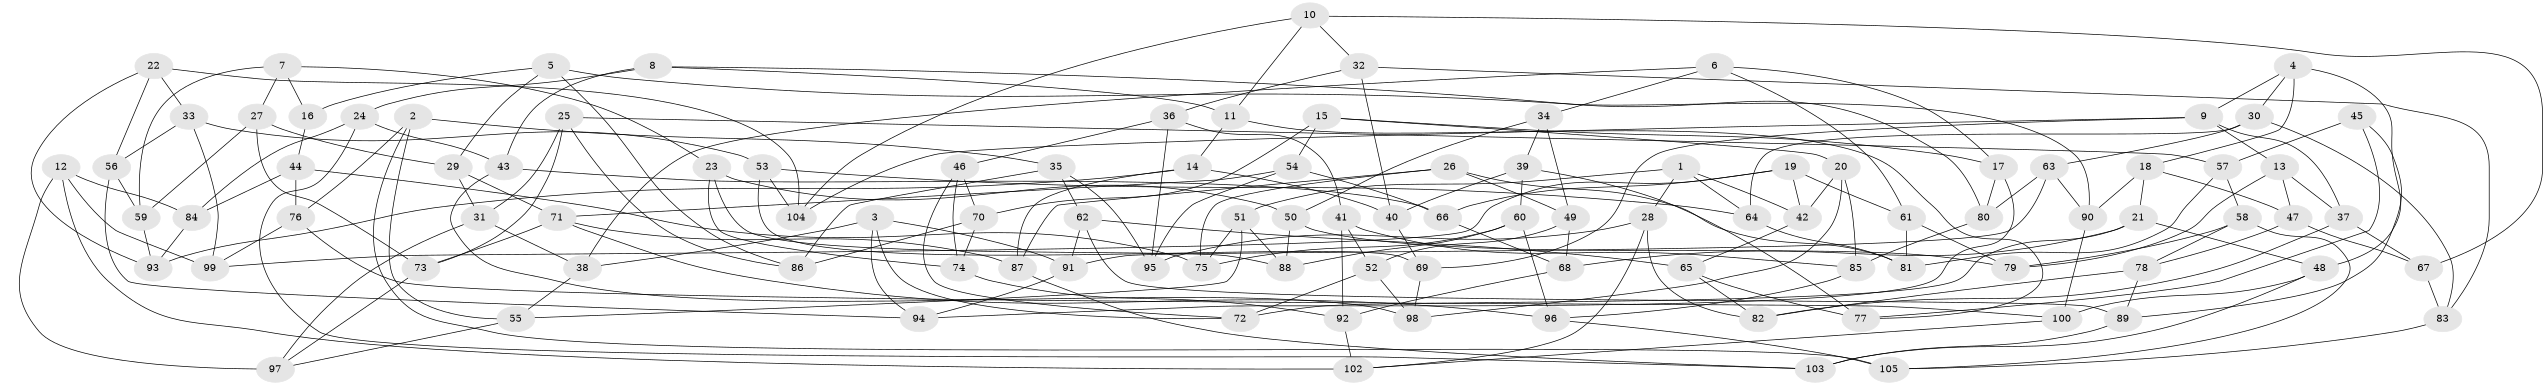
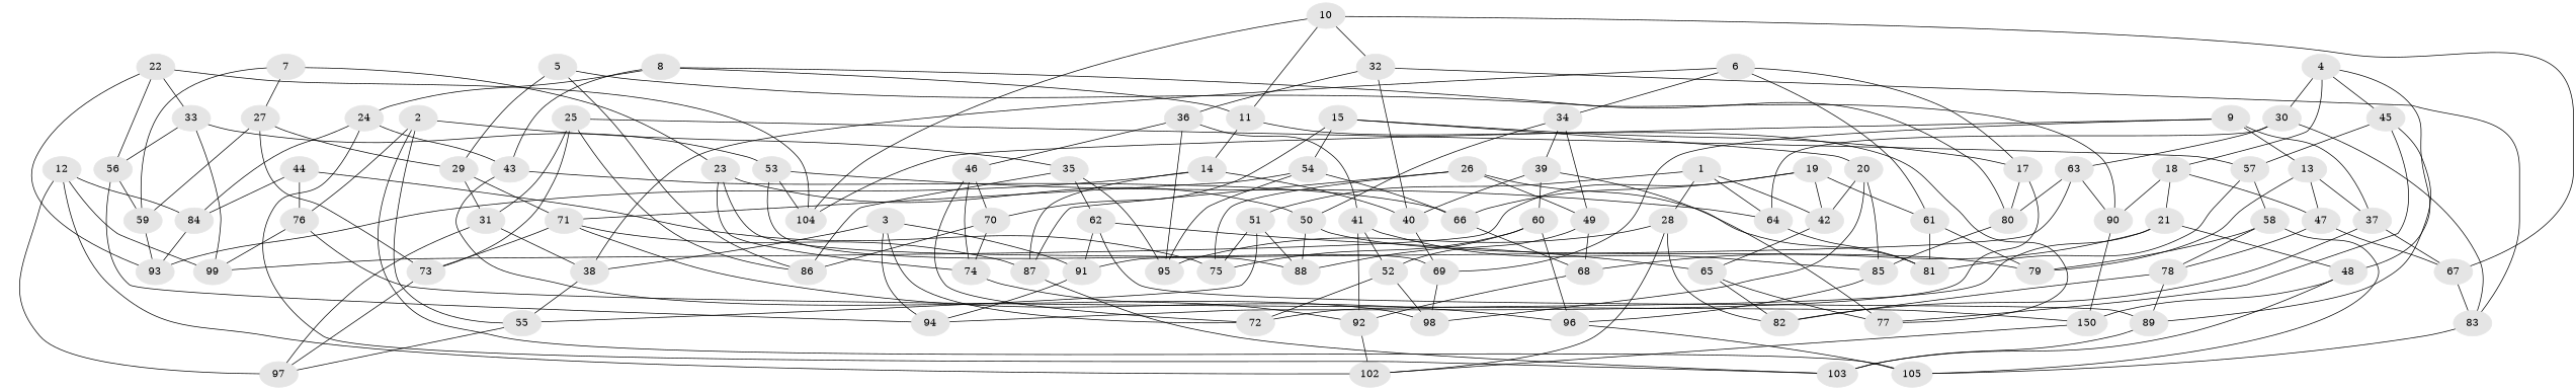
  graph {
    node [color=gray90 style=filled]
    1
    28
    42
    51
    64
    102
    82
    95
    65
    55
    88
    75
    81
    2
    35
    76
    n17 [label=105]
    86
    62
    97
    99
-   100
+   100 [label=150]
    3
    38
    72
    91
    94
    4
    18
    30
    45
    48
    90
    47
    21
    63
    83
    77
    57
    89
    103
    5
-   16
    29
    44
    31
    71
    6
    17
    34
    61
    80
    50
    49
    39
    79
    7
    23
    27
    59
    74
    73
    93
    8
    11
    24
    43
    14
    84
    66
    98
    85
    9
    13
    37
    69
    104
    67
    10
    32
    40
    36
    87
    12
    78
    15
    20
    54
    70
    68
    19
    96
    92
    22
    33
    56
    53
    25
    58
    26
    52
    41
    46
    60
    1 -- 28
    1 -- 42
    1 -- 51
    1 -- 64
    28 -- 102
    28 -- 82
    28 -- 95
    42 -- 65
    51 -- 55
    51 -- 88
    51 -- 75
    64 -- 81
    65 -- 82
    65 -- 77
    55 -- 97
    2 -- 55
    2 -- 35
    2 -- 76
    2 -- n17
    35 -- 95
    35 -- 86
    35 -- 62
    76 -- 99
    76 -- 100
    62 -- 65
    62 -- 91
    62 -- 89
    100 -- 102
    3 -- 38
    3 -- 72
    3 -- 91
    3 -- 94
    38 -- 55
    91 -- 94
    4 -- 18
    4 -- 30
-   4 -- 9
+   4 -- 45
    4 -- 48
    18 -- 90
    18 -- 47
    18 -- 21
    30 -- 64
    30 -- 63
    30 -- 83
    45 -- 77
    45 -- 57
    45 -- 89
    48 -- 100
    48 -- 103
    90 -- 100
    47 -- 67
    47 -- 78
    21 -- 72
    21 -- 48
    21 -- 68
    63 -- 91
    63 -- 90
    63 -- 80
    83 -- n17
    57 -- 81
    57 -- 58
    89 -- 103
    5 -- 86
    5 -- 90
-   5 -- 16
    5 -- 29
-   16 -- 44
    29 -- 31
    29 -- 71
    44 -- 75
    44 -- 76
    44 -- 84
    31 -- 97
    31 -- 38
    71 -- 73
    71 -- 87
    71 -- 96
    6 -- 38
    6 -- 17
    6 -- 34
    6 -- 61
    17 -- 94
    17 -- 80
    34 -- 50
    34 -- 49
    34 -- 39
    61 -- 81
    61 -- 79
    80 -- 85
    50 -- 88
    50 -- 79
    49 -- 68
    49 -- 52
    39 -- 77
    39 -- 40
    39 -- 60
-   7 -- 16
    7 -- 23
    7 -- 27
    7 -- 59
    23 -- 88
    23 -- 50
    23 -- 74
    27 -- 29
    27 -- 59
    27 -- 73
    59 -- 93
    74 -- 92
    73 -- 97
    8 -- 80
    8 -- 11
    8 -- 24
    8 -- 43
    11 -- 77
    11 -- 14
    24 -- 103
    24 -- 43
    24 -- 84
    43 -- 66
    43 -- 98
    14 -- 93
    14 -- 40
    14 -- 87
    84 -- 93
    66 -- 68
    85 -- 96
    9 -- 13
    9 -- 37
    9 -- 69
    9 -- 104
    13 -- 47
    13 -- 79
    13 -- 37
    37 -- 82
    37 -- 67
    69 -- 98
    67 -- 83
    10 -- 11
    10 -- 104
    10 -- 67
    10 -- 32
    32 -- 83
    32 -- 40
    32 -- 36
    40 -- 69
    36 -- 95
    36 -- 41
    36 -- 46
    87 -- 103
    12 -- 102
    12 -- 97
    12 -- 99
    12 -- 84
    78 -- 82
    78 -- 89
    15 -- 17
    15 -- 20
    15 -- 54
    15 -- 70
    20 -- 42
    20 -- 98
    20 -- 85
    54 -- 95
    54 -- 71
    54 -- 66
    70 -- 86
    70 -- 74
    68 -- 92
    19 -- 42
    19 -- 99
    19 -- 61
    19 -- 66
    96 -- n17
    92 -- 102
    22 -- 93
    22 -- 104
    22 -- 33
    22 -- 56
    33 -- 99
    33 -- 56
    33 -- 53
    56 -- 94
    56 -- 59
    53 -- 64
    53 -- 69
    53 -- 104
    25 -- 86
    25 -- 57
    25 -- 31
    25 -- 73
    58 -- n17
    58 -- 79
    58 -- 78
    26 -- 75
    26 -- 81
    26 -- 49
    26 -- 87
    52 -- 72
    52 -- 98
    41 -- 85
    41 -- 92
    41 -- 52
    46 -- 72
    46 -- 74
    46 -- 70
    60 -- 88
    60 -- 75
    60 -- 96
  }
